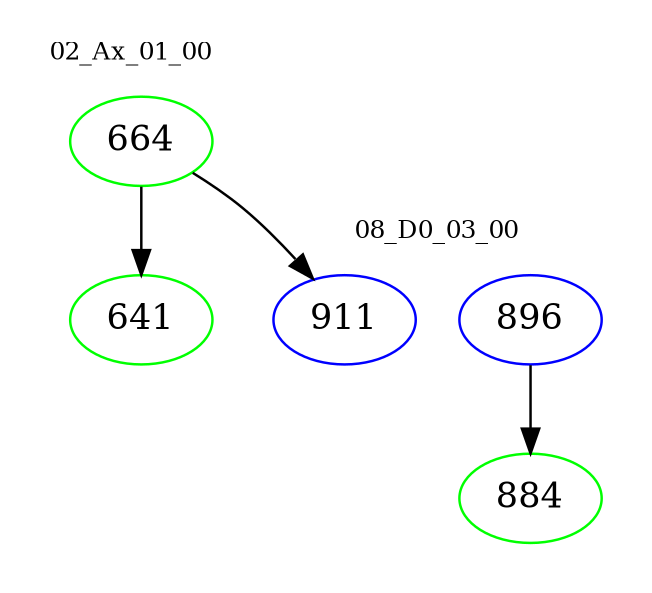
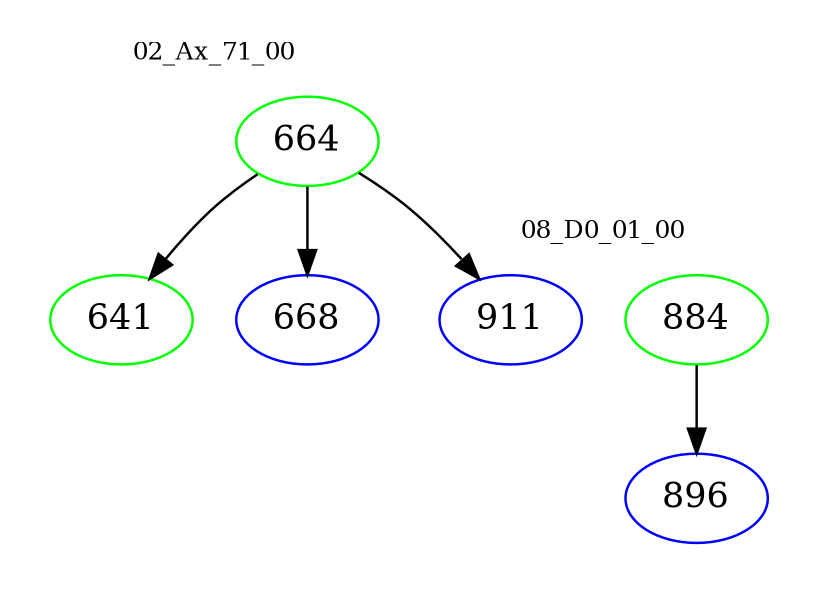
  digraph {
    node [color=green]
    edge [color=black]
    n1 [label=664]
    n2 [label=641]
+   n3 [color=blue label=668]
    n4 [color=blue label=896]
    n5 [label=884]
    n6 [color=blue label=911]
    subgraph cluster_1 {
      color=white
      fontsize=10
-     label="02_Ax_01_00"
+     label="02_Ax_71_00"
      n1
      n2
+     n3
    }
    subgraph cluster_2 {
      color=white
      fontsize=10
-     label="08_D0_03_00"
+     label="08_D0_01_00"
      n4
      n5
      n6
    }
    n1 -> n2
+   n1 -> n3
    n1 -> n6
-   n4 -> n5
+   n5 -> n4
  }
